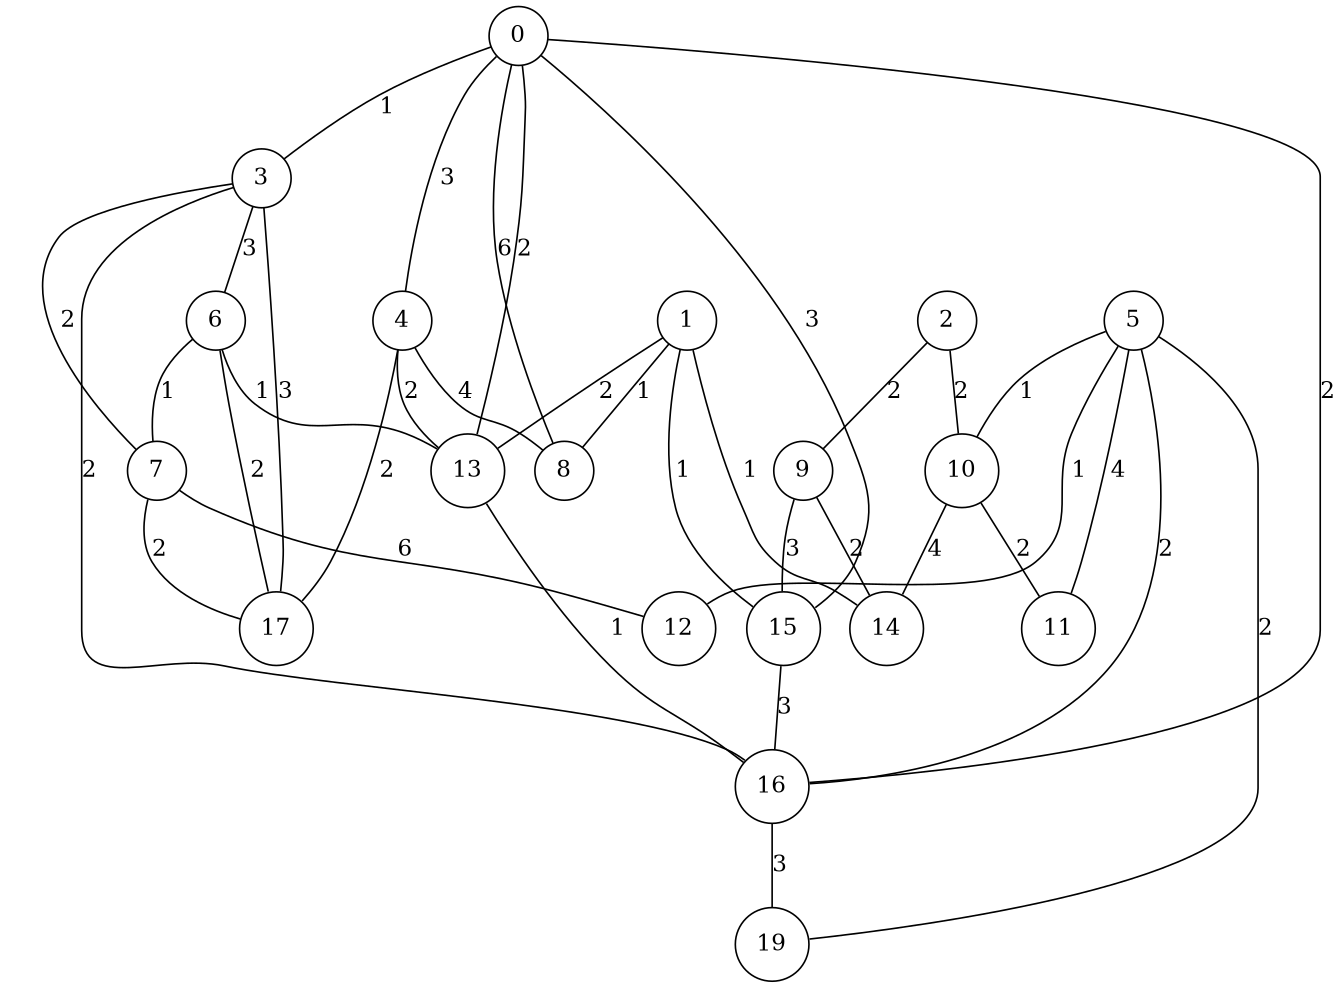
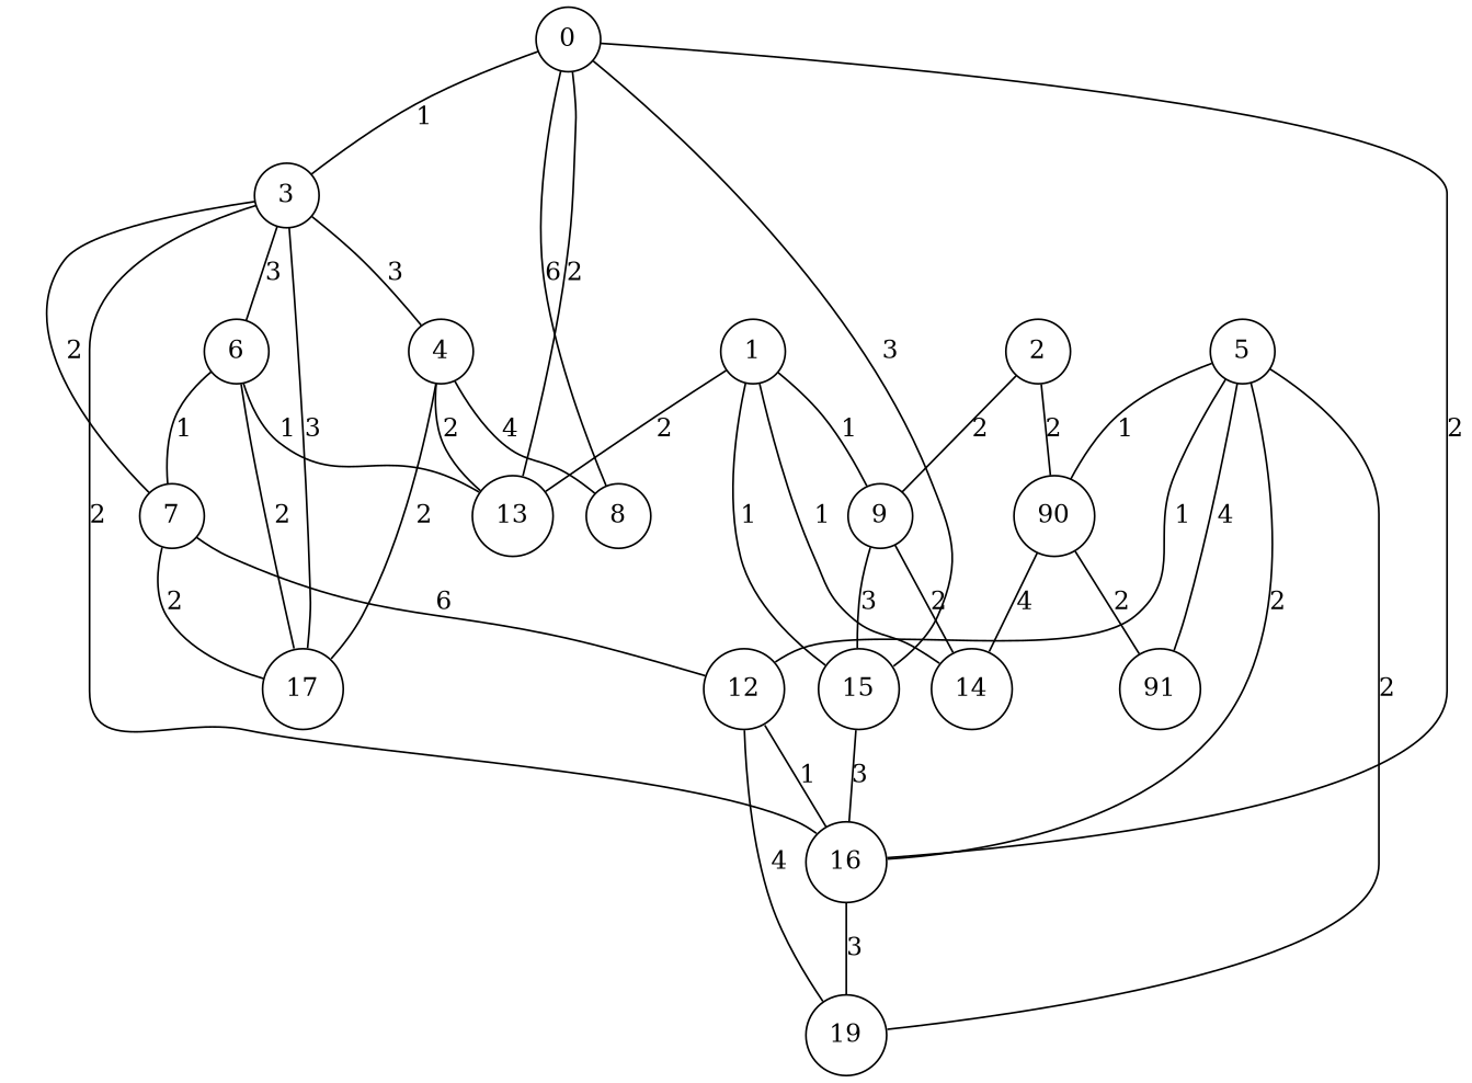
  graph {
    node [shape=circle]
    0
    3
    8
    13
    15
    4
    16
    6
    7
    17
    19
    12
    1
    14
    9
    2
-   10
-   11
+   10 [label=90]
+   11 [label=91]
    5
    0 -- 3 [label=1]
    0 -- 8 [label=6]
    0 -- 13 [label=2]
    0 -- 15 [label=3]
-   0 -- 4 [label=3]
+   3 -- 4 [label=3]
    0 -- 16 [label=2]
    3 -- 16 [label=2]
    3 -- 6 [label=3]
    3 -- 7 [label=2]
    3 -- 17 [label=3]
    15 -- 16 [label=3]
    4 -- 8 [label=4]
    4 -- 13 [label=2]
    4 -- 17 [label=2]
    16 -- 19 [label=3]
    6 -- 13 [label=1]
    6 -- 7 [label=1]
    6 -- 17 [label=2]
    7 -- 17 [label=2]
    7 -- 12 [label=6]
-   13 -- 16 [label=1]
+   12 -- 16 [label=1]
+   12 -- 19 [label=4]
    1 -- 13 [label=2]
    1 -- 15 [label=1]
    1 -- 14 [label=1]
-   1 -- 8 [label=1]
+   1 -- 9 [label=1]
    9 -- 15 [label=3]
    9 -- 14 [label=2]
    2 -- 9 [label=2]
    2 -- 10 [label=2]
    10 -- 14 [label=4]
    10 -- 11 [label=2]
    5 -- 16 [label=2]
    5 -- 19 [label=2]
    5 -- 12 [label=1]
    5 -- 10 [label=1]
    5 -- 11 [label=4]
  }
